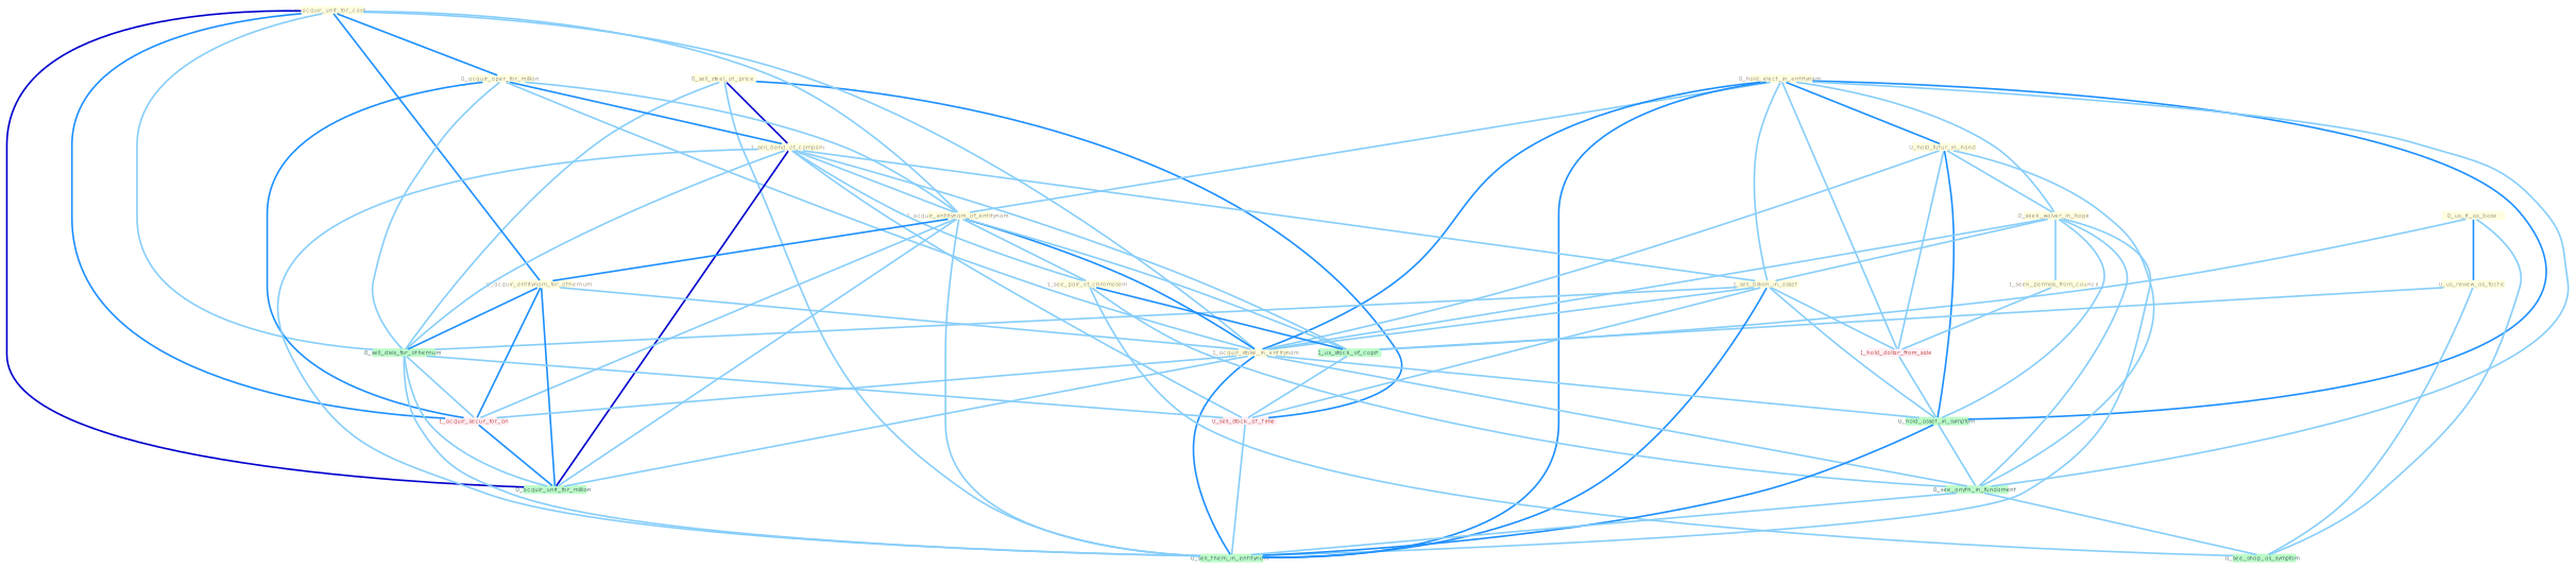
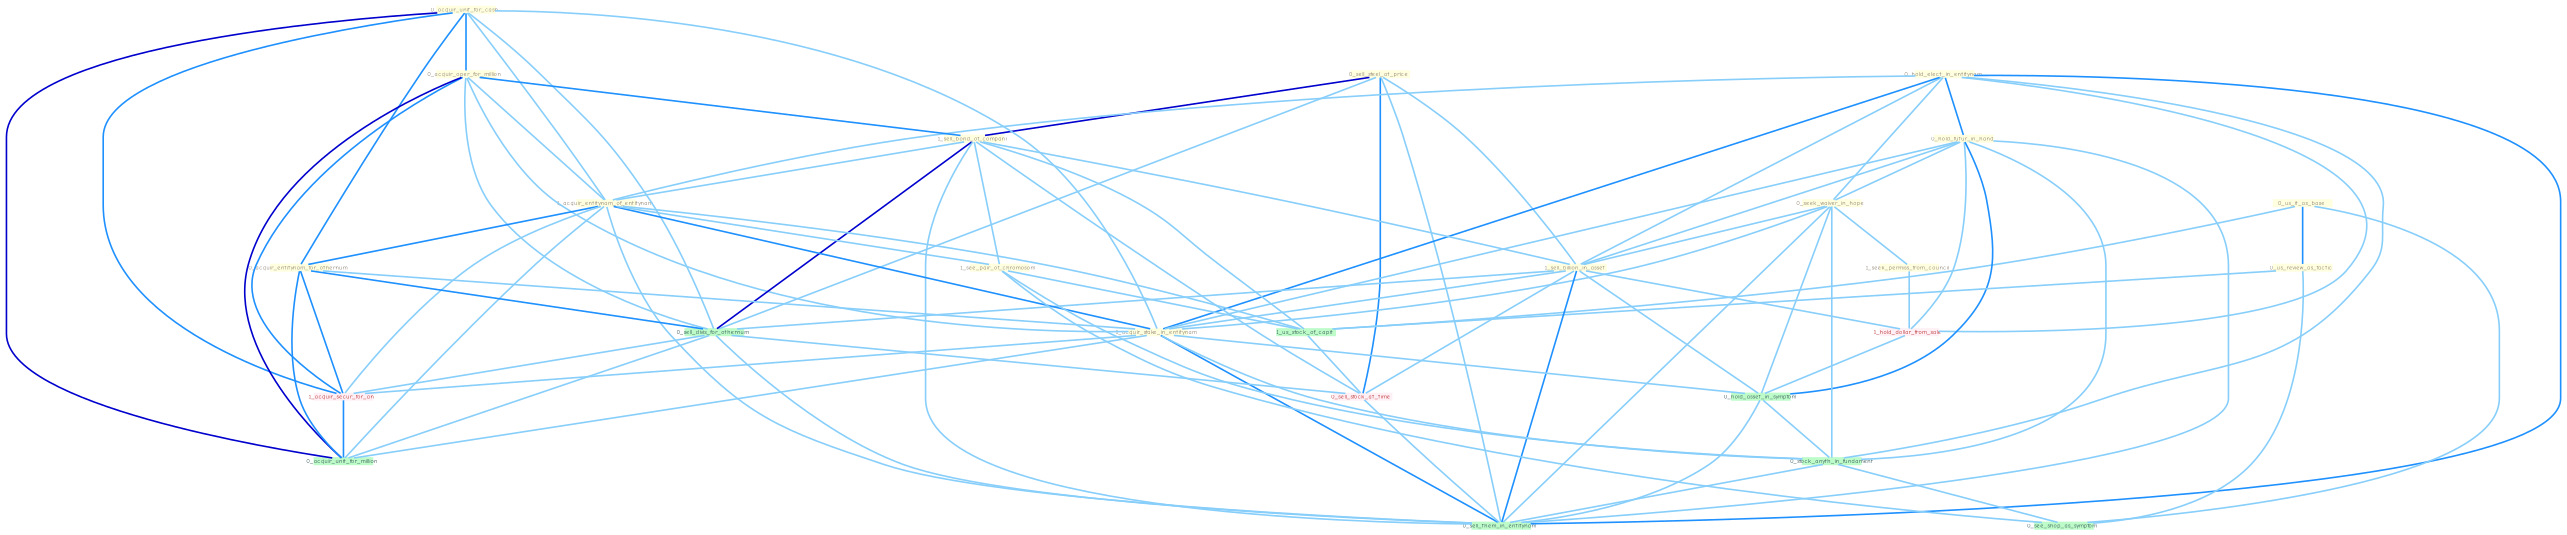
  graph {
    fontname="Comic Neue"
    node [color="#ffffe0" fixedsize=true fontcolor="#8b7d6b" fontname="Comic Neue" fontsize=4 shape=polygon style=filled]
    edge [color="#87cefa" fontname="Comic Neue" w=1]
    "0_sell_steel_at_price " [height=.06 width=.5]
    "0_hold_elect_in_entitynam " [height=.06 width=.5]
    "0_us_it_as_base " [height=.06 width=.5]
    "0_acquir_unit_for_cash " [height=.06 width=.5]
    "0_hold_futur_in_hand " [height=.06 width=.5]
    "0_acquir_oper_for_million " [height=.06 width=.5]
    "1_sell_bond_of_compani " [height=.06 width=.5]
    "0_us_review_as_tactic " [height=.06 width=.5]
    "0_seek_waiver_in_hope " [height=.06 width=.5]
    "1_sell_billion_in_asset " [height=.06 width=.5]
    "1_acquir_entitynam_of_entitynam " [height=.06 width=.5]
    "0_acquir_entitynam_for_othernum " [height=.06 width=.5]
    "1_acquir_stake_in_entitynam " [height=.06 width=.5]
    "1_see_pair_of_chromosom " [height=.06 width=.5]
    "1_seek_permiss_from_council " [height=.06 width=.5]
    "1_acquir_secur_for_an " [color="#fff0f5" fontcolor="#b22222" height=.06 width=.5]
    "1_hold_dollar_from_sale " [color="#fff0f5" fontcolor="#b22222" height=.06 width=.5]
    "0_sell_stock_at_time " [color="#fff0f5" fontcolor="#b22222" height=.06 width=.5]
    "0_sell_divis_for_othernum " [color="#BDFCC9" fontcolor="#2f4f4f" height=.06 width=.5]
    "0_sell_them_in_entitynam " [color="#BDFCC9" fontcolor="#2f4f4f" height=.06 width=.5]
    n21 [color="#BDFCC9" fontcolor="#2f4f4f" height=.06 label="0_hold_asset_in_symptom" width=.5]
-   "0_see_anyth_in_fundament " [color="#BDFCC9" fontcolor="#2f4f4f" height=.06 width=.5]
+   "0_see_anyth_in_fundament " [color="#BDFCC9" fontcolor="#2f4f4f" height=.06 width=.5 label="0_stock_anyth_in_fundament"]
    "1_us_stock_of_capit " [color="#BDFCC9" fontcolor="#2f4f4f" height=.06 width=.5]
    "0_see_shop_as_symptom " [color="#BDFCC9" fontcolor="#2f4f4f" height=.06 width=.5]
    "0_acquir_unit_for_million " [color="#BDFCC9" fontcolor="#2f4f4f" height=.06 width=.5]
    subgraph sub_1 {
      "0_sell_steel_at_price "
      "0_hold_elect_in_entitynam "
      "0_us_it_as_base "
      "0_acquir_unit_for_cash "
      "0_hold_futur_in_hand "
      "0_acquir_oper_for_million "
      "1_sell_bond_of_compani "
      "0_us_review_as_tactic "
      "0_seek_waiver_in_hope "
      "1_sell_billion_in_asset "
      "1_acquir_entitynam_of_entitynam "
      "0_acquir_entitynam_for_othernum "
      "1_acquir_stake_in_entitynam "
      "1_see_pair_of_chromosom "
      "1_seek_permiss_from_council "
    }
    subgraph sub_2 {
      "1_acquir_secur_for_an "
      "1_hold_dollar_from_sale "
      "0_sell_stock_at_time "
    }
    "0_sell_steel_at_price " -- "1_sell_bond_of_compani " [color="#0000cd"]
+   "0_sell_steel_at_price " -- "1_sell_billion_in_asset "
    "0_sell_steel_at_price " -- "0_sell_stock_at_time " [color="#1e90ff" w=2]
    "0_sell_steel_at_price " -- "0_sell_divis_for_othernum "
    "0_sell_steel_at_price " -- "0_sell_them_in_entitynam "
    "0_hold_elect_in_entitynam " -- "0_hold_futur_in_hand " [color="#1e90ff" w=2]
    "0_hold_elect_in_entitynam " -- "0_seek_waiver_in_hope "
    "0_hold_elect_in_entitynam " -- "1_sell_billion_in_asset "
    "0_hold_elect_in_entitynam " -- "1_acquir_entitynam_of_entitynam "
    "0_hold_elect_in_entitynam " -- "1_acquir_stake_in_entitynam " [color="#1e90ff" w=2]
    "0_hold_elect_in_entitynam " -- "1_hold_dollar_from_sale "
    "0_hold_elect_in_entitynam " -- "0_sell_them_in_entitynam " [color="#1e90ff" w=2]
-   "0_hold_elect_in_entitynam " -- n21 [color="#1e90ff" w=2]
    "0_hold_elect_in_entitynam " -- "0_see_anyth_in_fundament "
    "0_us_it_as_base " -- "0_us_review_as_tactic " [color="#1e90ff" w=2]
    "0_us_it_as_base " -- "1_us_stock_of_capit "
    "0_us_it_as_base " -- "0_see_shop_as_symptom "
    "0_acquir_unit_for_cash " -- "0_acquir_oper_for_million " [color="#1e90ff" w=2]
    "0_acquir_unit_for_cash " -- "1_acquir_entitynam_of_entitynam "
    "0_acquir_unit_for_cash " -- "0_acquir_entitynam_for_othernum " [color="#1e90ff" w=2]
    "0_acquir_unit_for_cash " -- "1_acquir_stake_in_entitynam "
    "0_acquir_unit_for_cash " -- "1_acquir_secur_for_an " [color="#1e90ff" w=2]
    "0_acquir_unit_for_cash " -- "0_sell_divis_for_othernum "
    "0_acquir_unit_for_cash " -- "0_acquir_unit_for_million " [color="#0000cd" w=3]
    "0_hold_futur_in_hand " -- "0_seek_waiver_in_hope "
+   "0_hold_futur_in_hand " -- "1_sell_billion_in_asset "
    "0_hold_futur_in_hand " -- "1_acquir_stake_in_entitynam "
    "0_hold_futur_in_hand " -- "1_hold_dollar_from_sale "
+   "0_hold_futur_in_hand " -- "0_sell_them_in_entitynam "
    "0_hold_futur_in_hand " -- n21 [color="#1e90ff" w=2]
    "0_hold_futur_in_hand " -- "0_see_anyth_in_fundament "
    "0_acquir_oper_for_million " -- "1_sell_bond_of_compani " [color="#1e90ff" w=2]
    "0_acquir_oper_for_million " -- "1_acquir_entitynam_of_entitynam "
    "0_acquir_oper_for_million " -- "1_acquir_stake_in_entitynam "
    "0_acquir_oper_for_million " -- "1_acquir_secur_for_an " [color="#1e90ff" w=2]
    "0_acquir_oper_for_million " -- "0_sell_divis_for_othernum "
-   "1_sell_bond_of_compani " -- "0_acquir_unit_for_million " [color="#0000cd" w=3]
+   "0_acquir_oper_for_million " -- "0_acquir_unit_for_million " [color="#0000cd" w=3]
    "1_sell_bond_of_compani " -- "1_sell_billion_in_asset "
    "1_sell_bond_of_compani " -- "1_acquir_entitynam_of_entitynam "
    "1_sell_bond_of_compani " -- "1_see_pair_of_chromosom "
    "1_sell_bond_of_compani " -- "0_sell_stock_at_time "
-   "1_sell_bond_of_compani " -- "0_sell_divis_for_othernum "
+   "1_sell_bond_of_compani " -- "0_sell_divis_for_othernum " [color="#0000cd"]
    "1_sell_bond_of_compani " -- "0_sell_them_in_entitynam "
    "1_sell_bond_of_compani " -- "1_us_stock_of_capit "
    "0_us_review_as_tactic " -- "1_us_stock_of_capit "
    "0_us_review_as_tactic " -- "0_see_shop_as_symptom "
    "0_seek_waiver_in_hope " -- "1_sell_billion_in_asset "
    "0_seek_waiver_in_hope " -- "1_acquir_stake_in_entitynam "
    "0_seek_waiver_in_hope " -- "1_seek_permiss_from_council "
    "0_seek_waiver_in_hope " -- "0_sell_them_in_entitynam "
    "0_seek_waiver_in_hope " -- n21
    "0_seek_waiver_in_hope " -- "0_see_anyth_in_fundament "
    "1_sell_billion_in_asset " -- "1_acquir_stake_in_entitynam "
    "1_sell_billion_in_asset " -- "1_hold_dollar_from_sale "
    "1_sell_billion_in_asset " -- "0_sell_stock_at_time "
    "1_sell_billion_in_asset " -- "0_sell_divis_for_othernum "
    "1_sell_billion_in_asset " -- "0_sell_them_in_entitynam " [color="#1e90ff" w=2]
    "1_sell_billion_in_asset " -- n21
    "1_acquir_entitynam_of_entitynam " -- "0_acquir_entitynam_for_othernum " [color="#1e90ff" w=2]
    "1_acquir_entitynam_of_entitynam " -- "1_acquir_stake_in_entitynam " [color="#1e90ff" w=2]
    "1_acquir_entitynam_of_entitynam " -- "1_see_pair_of_chromosom "
    "1_acquir_entitynam_of_entitynam " -- "1_acquir_secur_for_an "
    "1_acquir_entitynam_of_entitynam " -- "0_sell_them_in_entitynam "
    "1_acquir_entitynam_of_entitynam " -- "1_us_stock_of_capit "
    "1_acquir_entitynam_of_entitynam " -- "0_acquir_unit_for_million "
    "0_acquir_entitynam_for_othernum " -- "1_acquir_stake_in_entitynam "
    "0_acquir_entitynam_for_othernum " -- "1_acquir_secur_for_an " [color="#1e90ff" w=2]
    "0_acquir_entitynam_for_othernum " -- "0_sell_divis_for_othernum " [color="#1e90ff" w=2]
    "0_acquir_entitynam_for_othernum " -- "0_acquir_unit_for_million " [color="#1e90ff" w=2]
    "1_acquir_stake_in_entitynam " -- "1_acquir_secur_for_an "
    "1_acquir_stake_in_entitynam " -- "0_sell_them_in_entitynam " [color="#1e90ff" w=2]
    "1_acquir_stake_in_entitynam " -- n21
    "1_acquir_stake_in_entitynam " -- "0_see_anyth_in_fundament "
    "1_acquir_stake_in_entitynam " -- "0_acquir_unit_for_million "
    "1_see_pair_of_chromosom " -- "0_see_anyth_in_fundament "
-   "1_see_pair_of_chromosom " -- "1_us_stock_of_capit " [color="#1e90ff"]
+   "1_see_pair_of_chromosom " -- "1_us_stock_of_capit "
    "1_see_pair_of_chromosom " -- "0_see_shop_as_symptom "
    "1_seek_permiss_from_council " -- "1_hold_dollar_from_sale "
    "1_acquir_secur_for_an " -- "0_acquir_unit_for_million " [color="#1e90ff" w=2]
    "1_hold_dollar_from_sale " -- n21
    "0_sell_stock_at_time " -- "0_sell_them_in_entitynam "
    "0_sell_divis_for_othernum " -- "1_acquir_secur_for_an "
    "0_sell_divis_for_othernum " -- "0_sell_stock_at_time "
    "0_sell_divis_for_othernum " -- "0_sell_them_in_entitynam "
    "0_sell_divis_for_othernum " -- "0_acquir_unit_for_million "
-   n21 -- "0_sell_them_in_entitynam " [color="#1e90ff"]
+   n21 -- "0_sell_them_in_entitynam "
    n21 -- "0_see_anyth_in_fundament "
    "0_see_anyth_in_fundament " -- "0_sell_them_in_entitynam "
    "0_see_anyth_in_fundament " -- "0_see_shop_as_symptom "
    "1_us_stock_of_capit " -- "0_sell_stock_at_time "
  }
